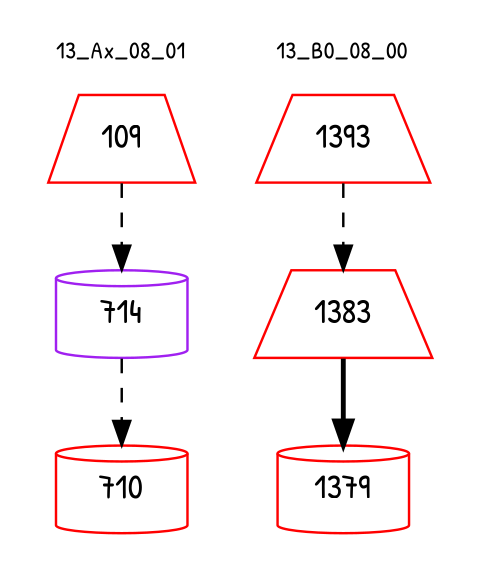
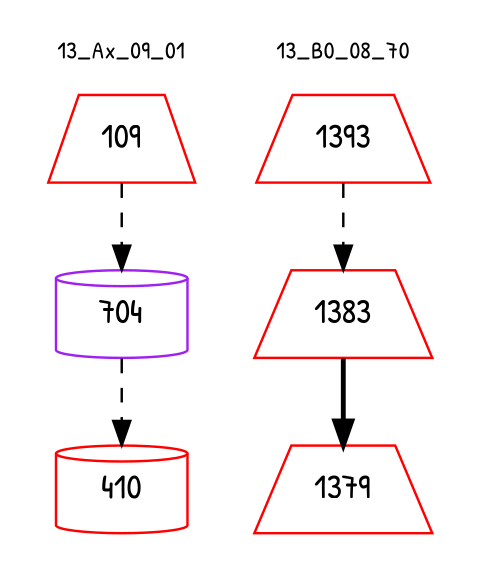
  digraph {
    fontname="Patrick Hand"
    node [color=red fontname="Patrick Hand" shape=trapezium]
    edge [color=black fontname="Patrick Hand" style=dashed]
    n1 [label=109]
-   n2 [color=purple label=714 shape=cylinder]
-   n3 [label=710 shape=cylinder]
+   n2 [color=purple label=704 shape=cylinder]
+   n3 [label=410 shape=cylinder]
    n4 [label=1393]
    n5 [label=1383]
-   n6 [label=1379 shape=cylinder]
+   n6 [label=1379]
    subgraph cluster_1 {
      color=white
      fontsize=10
-     label="13_Ax_08_01"
+     label="13_Ax_09_01"
      n1
      n2
      n3
    }
    subgraph cluster_2 {
      color=white
      fontsize=10
-     label="13_B0_08_00"
+     label="13_B0_08_70"
      n4
      n5
      n6
    }
    n1 -> n2
    n2 -> n3
    n4 -> n5
    n5 -> n6 [style=bold]
  }
